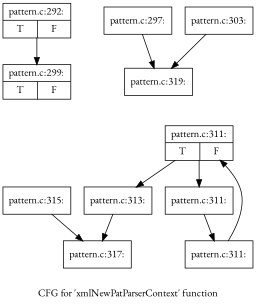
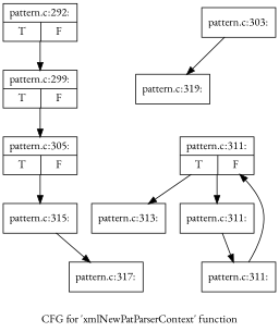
  digraph {
    fontname="EB Garamond"
    label="CFG for 'xmlNewPatParserContext' function"
    node [fontname="EB Garamond" shape=record]
    edge [fontname="EB Garamond"]
    n1 [label="{pattern.c:292:|{<s0>T|<s1>F}}"]
    n2 [label="{pattern.c:299:|{<s0>T|<s1>F}}"]
-   n3 [label="{pattern.c:297:}"]
    n4 [label="{pattern.c:319:}"]
+   n5 [label="{pattern.c:305:|{<s0>T|<s1>F}}"]
    n6 [label="{pattern.c:303:}"]
    n7 [label="{pattern.c:315:}"]
    n8 [label="{pattern.c:317:}"]
    n9 [label="{pattern.c:311:|{<s0>T|<s1>F}}"]
    n10 [label="{pattern.c:311:}"]
    n11 [label="{pattern.c:313:}"]
    n12 [label="{pattern.c:311:}"]
    n1 -> n2
-   n3 -> n4
+   n2 -> n5
+   n5 -> n7
    n6 -> n4
    n7 -> n8
    n9 -> n10
    n9 -> n11
    n10 -> n12
-   n11 -> n8
    n12 -> n9
  }
